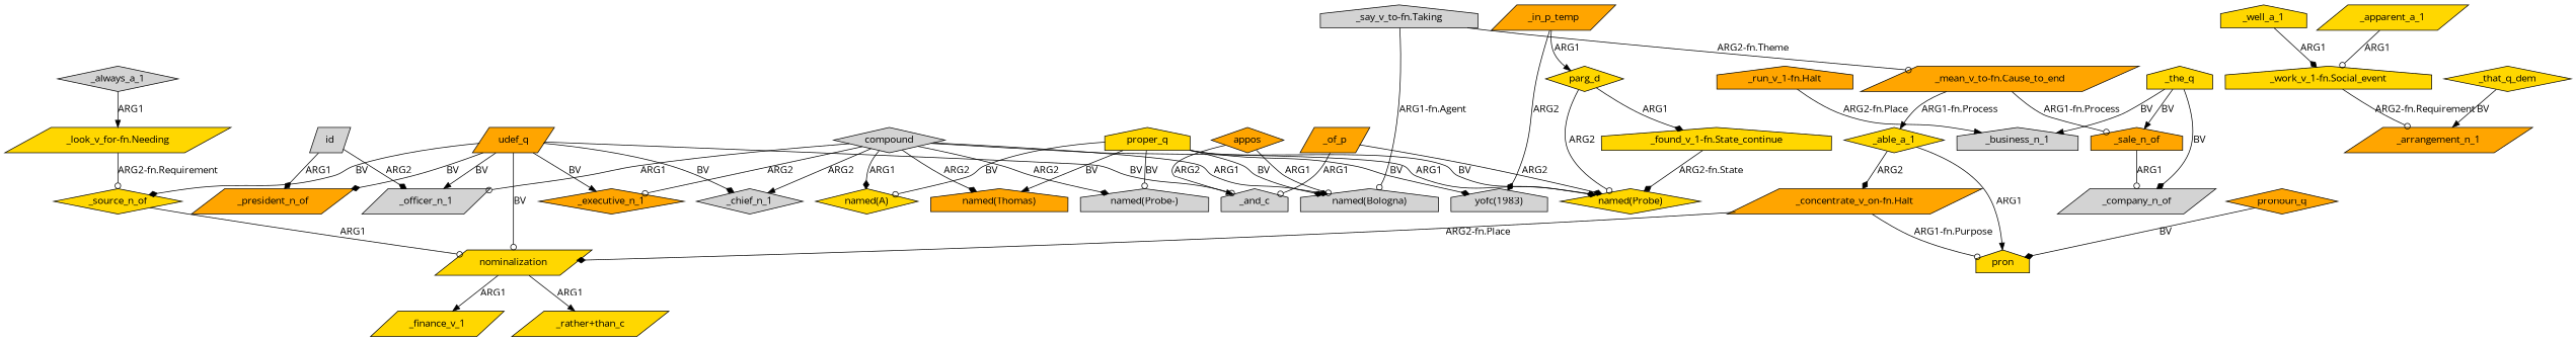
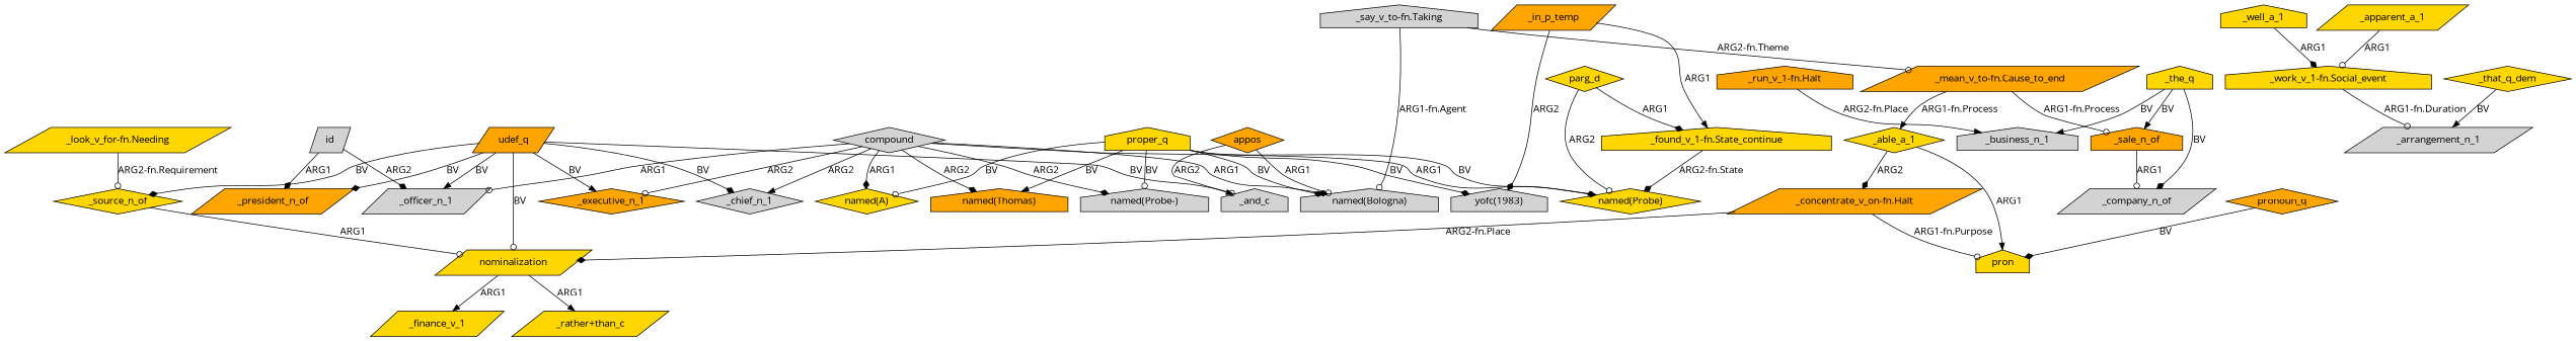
  digraph {
    fontname="Open Sans"
    node [fillcolor=gold fontname="Open Sans" shape=house style=filled]
    edge [arrowhead=diamond fontname="Open Sans"]
    parg_d [shape=diamond]
    "_found_v_1-fn.State_continue"
    "named(Probe)" [shape=diamond]
    compound [fillcolor=lightgrey shape=diamond]
    _chief_n_1 [fillcolor=lightgrey shape=diamond]
    "named(Thomas)" [fillcolor=orange]
    "named(Bologna)" [fillcolor=lightgrey]
    n8 [fillcolor=lightgrey label="named(Probe-)"]
    _executive_n_1 [fillcolor=orange shape=diamond]
    "named(A)" [shape=diamond]
    _officer_n_1 [fillcolor=lightgrey shape=parallelogram]
    appos [fillcolor=orange shape=diamond]
    _and_c [fillcolor=lightgrey]
    "_mean_v_to-fn.Cause_to_end" [fillcolor=orange shape=parallelogram]
    _sale_n_of [fillcolor=orange]
    _able_a_1 [shape=diamond]
    _company_n_of [fillcolor=lightgrey shape=parallelogram]
    pron
    "_concentrate_v_on-fn.Halt" [fillcolor=orange shape=parallelogram]
    nominalization [shape=parallelogram]
    _finance_v_1 [shape=parallelogram]
    "_rather+than_c" [shape=parallelogram]
    _well_a_1
    "_work_v_1-fn.Social_event"
-   _arrangement_n_1 [fillcolor=orange shape=parallelogram]
+   _arrangement_n_1 [fillcolor=lightgrey shape=parallelogram]
    _in_p_temp [fillcolor=orange shape=parallelogram]
    "yofc(1983)" [fillcolor=lightgrey]
    proper_q
    udef_q [fillcolor=orange shape=parallelogram]
    _source_n_of [shape=diamond]
    _president_n_of [fillcolor=orange shape=parallelogram]
    _apparent_a_1 [shape=parallelogram]
    _the_q
    _business_n_1 [fillcolor=lightgrey]
-   _of_p [fillcolor=orange shape=parallelogram]
-   _always_a_1 [fillcolor=lightgrey shape=diamond]
    "_look_v_for-fn.Needing" [shape=parallelogram]
    pronoun_q [fillcolor=orange shape=diamond]
    id [fillcolor=lightgrey shape=parallelogram]
    "_say_v_to-fn.Taking" [fillcolor=lightgrey]
    "_run_v_1-fn.Halt" [fillcolor=orange]
    _that_q_dem [shape=diamond]
    parg_d -> "_found_v_1-fn.State_continue" [label=ARG1]
    parg_d -> "named(Probe)" [arrowhead=odot label=ARG2]
    "_found_v_1-fn.State_continue" -> "named(Probe)" [label="ARG2-fn.State"]
    compound -> "named(Probe)" [arrowhead=normal label=ARG1]
    compound -> _chief_n_1 [arrowhead=normal label=ARG2]
    compound -> "named(Thomas)" [label=ARG2]
    compound -> "named(Bologna)" [label=ARG1]
    compound -> n8 [label=ARG2]
    compound -> _executive_n_1 [arrowhead=odot label=ARG2]
    compound -> "named(A)" [label=ARG1]
    compound -> _officer_n_1 [arrowhead=odot label=ARG1]
    appos -> "named(Bologna)" [arrowhead=odot label=ARG1]
    appos -> _and_c [arrowhead=normal label=ARG2]
    "_mean_v_to-fn.Cause_to_end" -> _sale_n_of [arrowhead=odot label="ARG1-fn.Process"]
    "_mean_v_to-fn.Cause_to_end" -> _able_a_1 [arrowhead=normal label="ARG1-fn.Process"]
    _sale_n_of -> _company_n_of [arrowhead=odot label=ARG1]
    _able_a_1 -> pron [arrowhead=normal label=ARG1]
    _able_a_1 -> "_concentrate_v_on-fn.Halt" [label=ARG2]
    "_concentrate_v_on-fn.Halt" -> pron [arrowhead=odot label="ARG1-fn.Purpose"]
    "_concentrate_v_on-fn.Halt" -> nominalization [label="ARG2-fn.Place"]
    nominalization -> _finance_v_1 [arrowhead=normal label=ARG1]
    nominalization -> "_rather+than_c" [arrowhead=normal label=ARG1]
    _well_a_1 -> "_work_v_1-fn.Social_event" [label=ARG1]
-   "_work_v_1-fn.Social_event" -> _arrangement_n_1 [arrowhead=odot label="ARG2-fn.Requirement"]
-   _in_p_temp -> parg_d [arrowhead=normal label=ARG1]
+   "_work_v_1-fn.Social_event" -> _arrangement_n_1 [arrowhead=odot label="ARG1-fn.Duration"]
+   _in_p_temp -> "_found_v_1-fn.State_continue" [arrowhead=normal label=ARG1]
    _in_p_temp -> "yofc(1983)" [label=ARG2]
    proper_q -> "named(Probe)" [label=BV]
    proper_q -> "named(Thomas)" [arrowhead=normal label=BV]
    proper_q -> "named(Bologna)" [label=BV]
    proper_q -> n8 [arrowhead=odot label=BV]
    proper_q -> "named(A)" [arrowhead=odot label=BV]
    proper_q -> "yofc(1983)" [label=BV]
    udef_q -> _chief_n_1 [label=BV]
    udef_q -> _executive_n_1 [arrowhead=normal label=BV]
    udef_q -> _officer_n_1 [arrowhead=normal label=BV]
    udef_q -> _and_c [arrowhead=odot label=BV]
    udef_q -> nominalization [arrowhead=odot label=BV]
    udef_q -> _source_n_of [label=BV]
    udef_q -> _president_n_of [label=BV]
    _source_n_of -> nominalization [arrowhead=odot label=ARG1]
    _apparent_a_1 -> "_work_v_1-fn.Social_event" [arrowhead=odot label=ARG1]
    _the_q -> _sale_n_of [arrowhead=normal label=BV]
    _the_q -> _company_n_of [label=BV]
    _the_q -> _business_n_1 [arrowhead=normal label=BV]
-   _of_p -> "named(Probe)" [label=ARG2]
-   _of_p -> _and_c [arrowhead=odot label=ARG1]
-   _always_a_1 -> "_look_v_for-fn.Needing" [arrowhead=normal label=ARG1]
    "_look_v_for-fn.Needing" -> _source_n_of [arrowhead=odot label="ARG2-fn.Requirement"]
    pronoun_q -> pron [label=BV]
    id -> _officer_n_1 [label=ARG2]
    id -> _president_n_of [label=ARG1]
    "_say_v_to-fn.Taking" -> "named(Bologna)" [arrowhead=odot label="ARG1-fn.Agent"]
    "_say_v_to-fn.Taking" -> "_mean_v_to-fn.Cause_to_end" [arrowhead=odot label="ARG2-fn.Theme"]
    "_run_v_1-fn.Halt" -> _business_n_1 [arrowhead=normal label="ARG2-fn.Place"]
    _that_q_dem -> _arrangement_n_1 [arrowhead=normal label=BV]
  }
